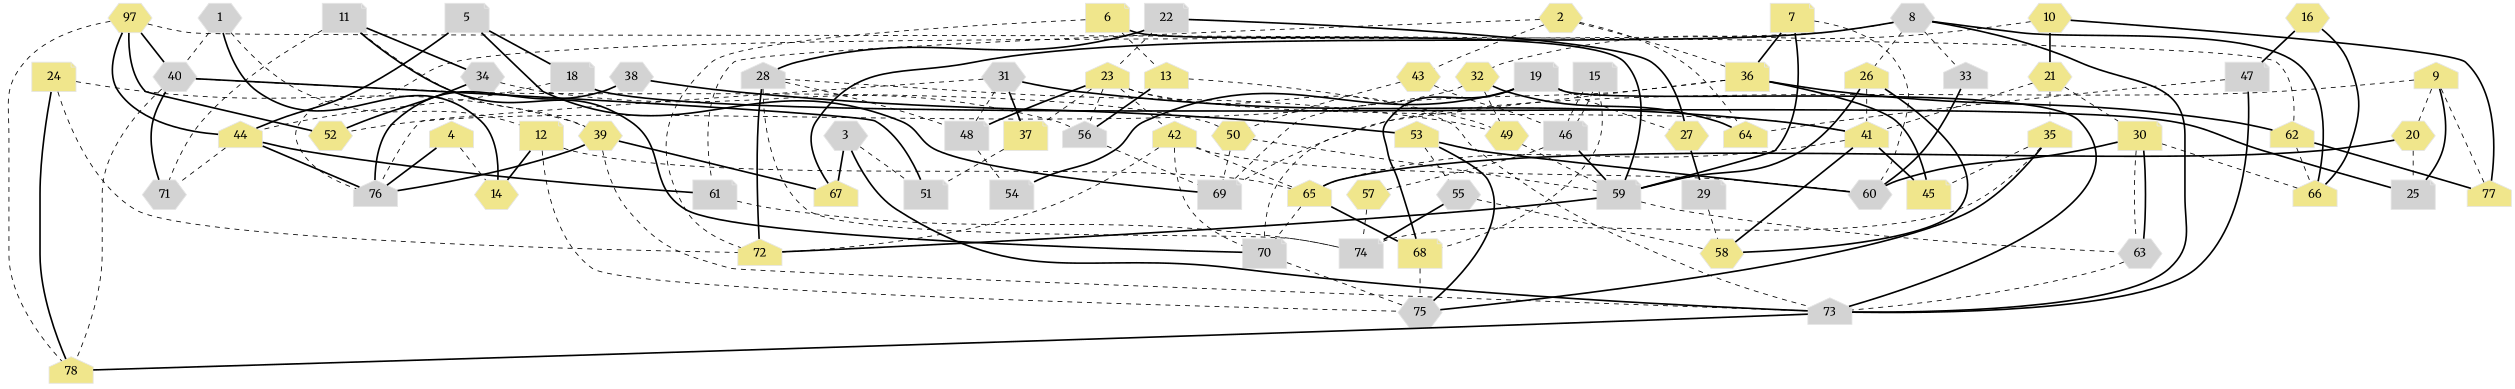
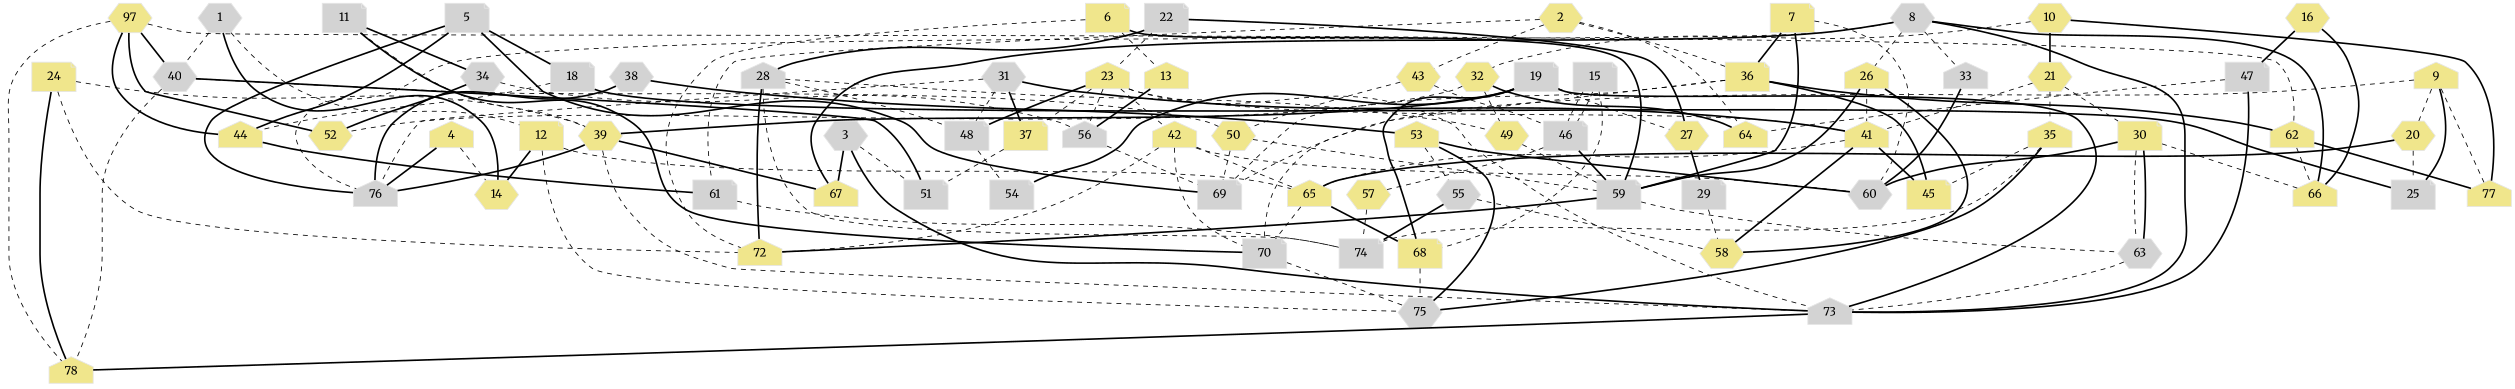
  graph {
    fontname=Merriweather
    node [color=gray90 fillcolor=khaki fontname=Merriweather shape=hexagon style=filled]
    edge [fontname=Merriweather style=dashed]
    1 [fillcolor=lightgrey]
    12 [shape=note]
    14
    40 [fillcolor=lightgrey]
    65 [shape=house]
    75 [fillcolor=lightgrey]
    51 [fillcolor=lightgrey shape=note]
-   71 [fillcolor=lightgrey]
    78 [shape=house]
    50
    36 [shape=note]
    2
    43
    61 [fillcolor=lightgrey shape=note]
    64 [shape=house]
    69 [fillcolor=lightgrey shape=note]
    70 [fillcolor=lightgrey shape=note]
    62 [shape=house]
    45 [shape=note]
    46 [fillcolor=lightgrey shape=note]
    74 [fillcolor=lightgrey shape=note]
    3 [fillcolor=lightgrey]
    67 [shape=house]
    73 [fillcolor=lightgrey shape=house]
    4 [shape=house]
    76 [fillcolor=lightgrey shape=house]
    5 [fillcolor=lightgrey shape=note]
    18 [fillcolor=lightgrey shape=note]
    44 [shape=house]
    25 [fillcolor=lightgrey shape=note]
    6 [shape=note]
    13 [shape=house]
    59 [fillcolor=lightgrey shape=note]
    72 [shape=house]
    49
    56 [fillcolor=lightgrey shape=house]
    63 [fillcolor=lightgrey]
    7 [shape=note]
    60 [fillcolor=lightgrey]
    55 [fillcolor=lightgrey]
    58
    8 [fillcolor=lightgrey]
    26 [shape=house]
    33 [fillcolor=lightgrey shape=house]
    66 [shape=house]
    41 [shape=house]
    9 [shape=house]
    20
    77 [shape=house]
    10
    21
    32
    30 [shape=note]
    35 [shape=house]
    52
    11 [fillcolor=lightgrey shape=note]
    34 [fillcolor=lightgrey]
    39
    68 [shape=note]
    15 [fillcolor=lightgrey shape=note]
    57
    16
    47 [fillcolor=lightgrey shape=note]
    n64 [label=97]
    19 [fillcolor=lightgrey shape=note]
    27
    54 [fillcolor=lightgrey shape=note]
    29 [fillcolor=lightgrey shape=note]
    22 [fillcolor=lightgrey shape=note]
    23 [shape=house]
    28 [fillcolor=lightgrey shape=house]
    37 [shape=note]
    42 [shape=house]
    48 [fillcolor=lightgrey shape=note]
    24 [shape=note]
    31 [fillcolor=lightgrey]
    38 [fillcolor=lightgrey]
    53 [shape=house]
    1 -- 12
    1 -- 14 [style=bold]
    1 -- 40
    12 -- 14 [style=bold]
    12 -- 65
    12 -- 75
    40 -- 51 [style=bold]
-   40 -- 71 [style=bold]
    40 -- 78
    40 -- 50
    65 -- 70
    65 -- 68 [style=bold]
    50 -- 69
    50 -- 59
    36 -- 69
    36 -- 70
    36 -- 62 [style=bold]
    36 -- 45 [style=bold]
    2 -- 36
    2 -- 43
    2 -- 61
    2 -- 64
    43 -- 50
    43 -- 46
    61 -- 74
    70 -- 75
    62 -- 66
    62 -- 77 [style=bold]
    46 -- 59 [style=bold]
    46 -- 57
    3 -- 51
    3 -- 67 [style=bold]
    3 -- 73 [style=bold]
    73 -- 78 [style=bold]
    4 -- 14
    4 -- 76 [style=bold]
    5 -- 69 [style=bold]
-   44 -- 76 [style=bold]
+   5 -- 76 [style=bold]
    5 -- 18 [style=bold]
    5 -- 44 [style=bold]
    18 -- 44
    18 -- 25 [style=bold]
-   44 -- 71
    44 -- 61 [style=bold]
    6 -- 13
    6 -- 59 [style=bold]
    6 -- 72
-   13 -- 49
    13 -- 56 [style=bold]
    59 -- 72 [style=bold]
    59 -- 63
    49 -- 59
    56 -- 69
    63 -- 73
    7 -- 36 [style=bold]
    7 -- 59 [style=bold]
    7 -- 60
    55 -- 74 [style=bold]
    55 -- 58
    8 -- 67 [style=bold]
    8 -- 73 [style=bold]
    8 -- 76
    8 -- 26
    8 -- 33
    8 -- 66 [style=bold]
    26 -- 59 [style=bold]
    26 -- 58 [style=bold]
    26 -- 41
    33 -- 60 [style=bold]
    41 -- 65
    41 -- 45 [style=bold]
    41 -- 58 [style=bold]
    9 -- 69
    9 -- 25 [style=bold]
    9 -- 20
    9 -- 77
    20 -- 65 [style=bold]
    20 -- 25
    10 -- 77 [style=bold]
    10 -- 21 [style=bold]
    10 -- 32
    21 -- 41
    21 -- 30
    21 -- 35
    32 -- 64 [style=bold]
    32 -- 49
    32 -- 52
    30 -- 63
    30 -- 63 [style=bold]
    30 -- 60 [style=bold]
    30 -- 66
    35 -- 75 [style=bold]
    35 -- 45
    35 -- 74
-   11 -- 71
    11 -- 70 [style=bold]
    11 -- 34 [style=bold]
    11 -- 39
    34 -- 56
    34 -- 52 [style=bold]
    39 -- 67 [style=bold]
    39 -- 73
    39 -- 76 [style=bold]
    68 -- 75
    15 -- 46
    15 -- 46
    15 -- 68
    57 -- 74
    16 -- 66 [style=bold]
    16 -- 47 [style=bold]
    47 -- 64
    47 -- 73 [style=bold]
    n64 -- 40 [style=bold]
    n64 -- 78
    n64 -- 62
    n64 -- 44 [style=bold]
    n64 -- 52 [style=bold]
    19 -- 73 [style=bold]
+   19 -- 39 [style=bold]
    19 -- 68 [style=bold]
    19 -- 27
    19 -- 54 [style=bold]
    27 -- 29 [style=bold]
    29 -- 58
    22 -- 27 [style=bold]
    22 -- 23
    22 -- 28 [style=bold]
    23 -- 73
    23 -- 56
    23 -- 41
    23 -- 37
    23 -- 42
    23 -- 48 [style=bold]
    28 -- 74
    28 -- 72 [style=bold]
    28 -- 49
    28 -- 48
    37 -- 51
    42 -- 65
    42 -- 70
    42 -- 72
    42 -- 60
    48 -- 54
    24 -- 78 [style=bold]
    24 -- 72
    24 -- 39
    31 -- 76
    31 -- 41 [style=bold]
    31 -- 37 [style=bold]
    31 -- 48
    38 -- 76 [style=bold]
    38 -- 53 [style=bold]
    53 -- 75 [style=bold]
    53 -- 60 [style=bold]
    53 -- 55
  }
